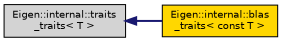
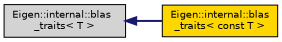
  digraph {
    rankdir=LR
    node [color=black fontname=Helvetica fontsize=10 shape=record style=filled]
-   n1 [fillcolor=lightgrey height=0.2 label="Eigen::internal::traits\l_traits\< T \>" width=0.4]
+   n1 [fillcolor=lightgrey height=0.2 label="Eigen::internal::blas\l_traits\< T \>" width=0.4]
    n2 [fillcolor=gold height=0.2 label="Eigen::internal::blas\l_traits\< const T \>" width=0.4]
    n1 -> n2 [color=midnightblue dir=back fontname=Helvetica fontsize=10 labelfontname=Helvetica labelfontsize=10 style=bold]
  }
